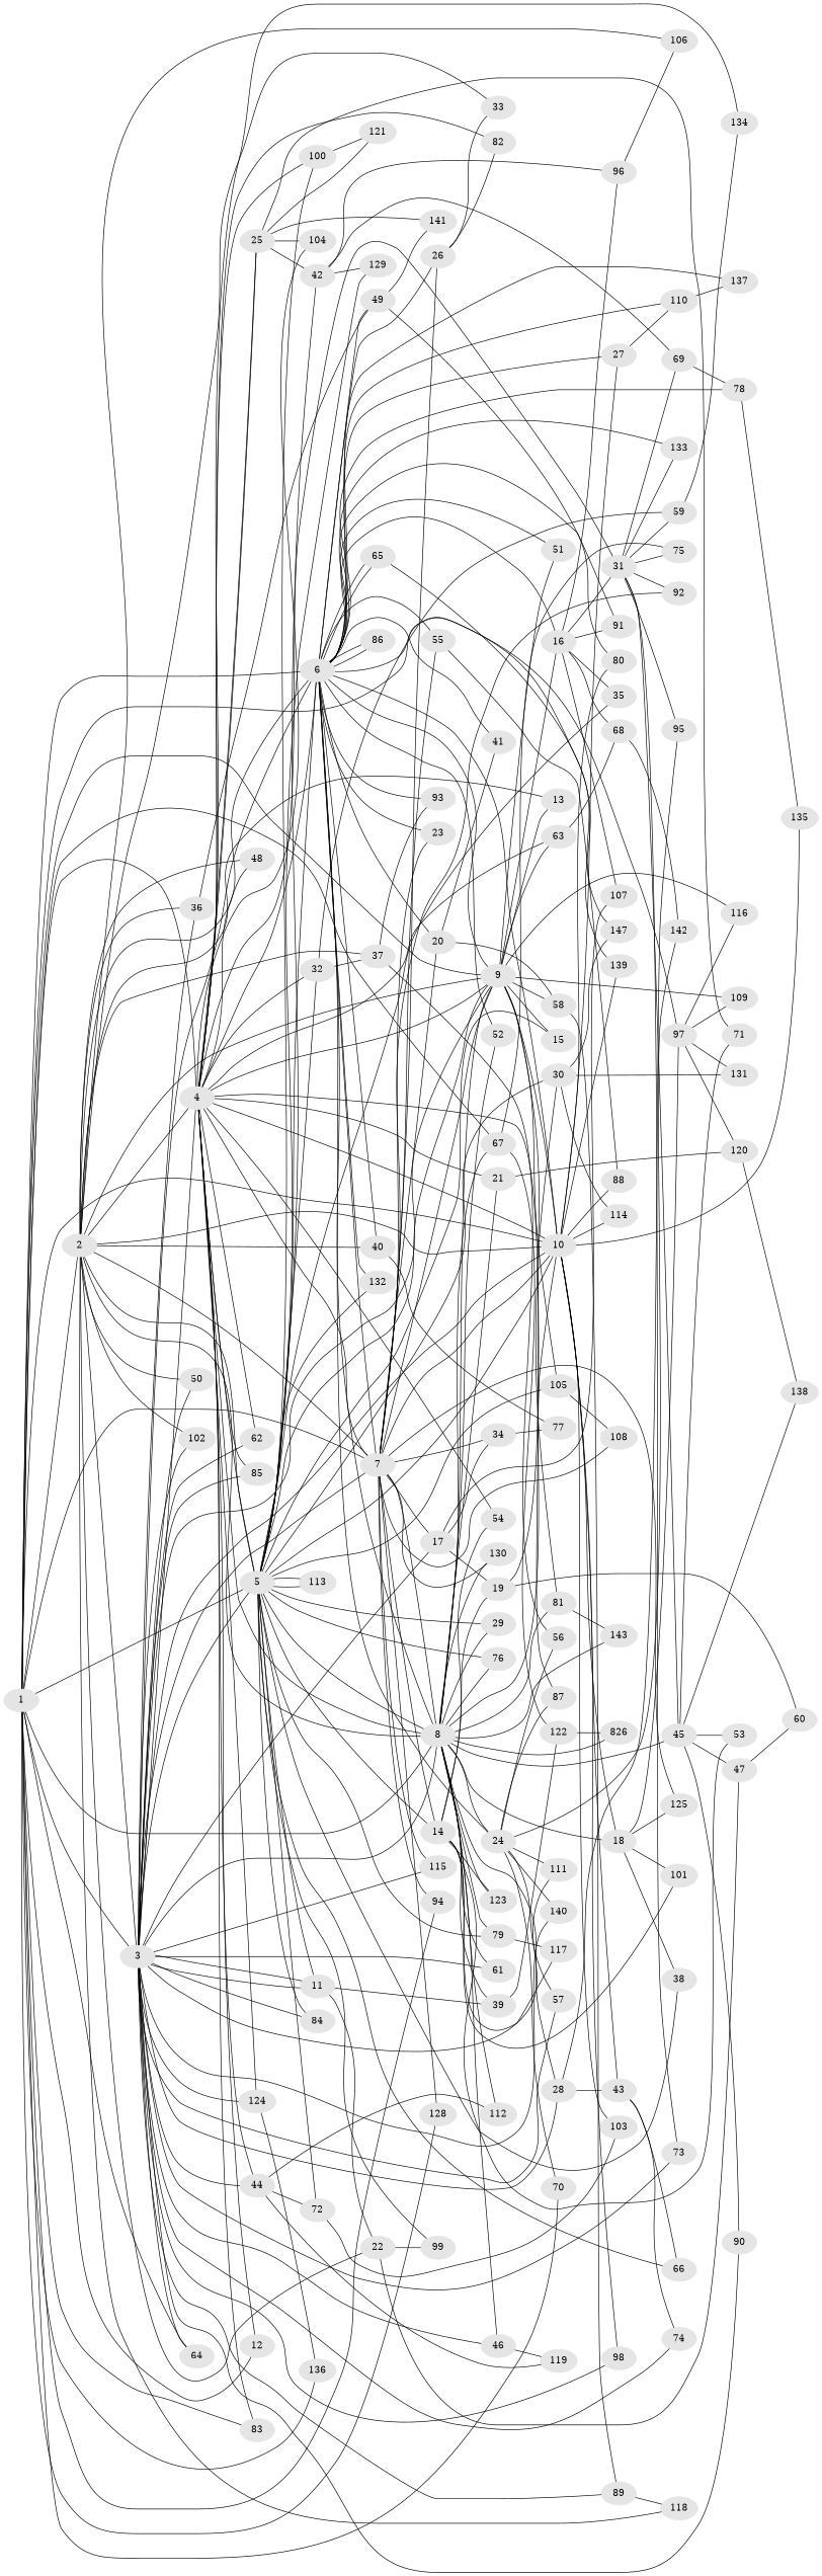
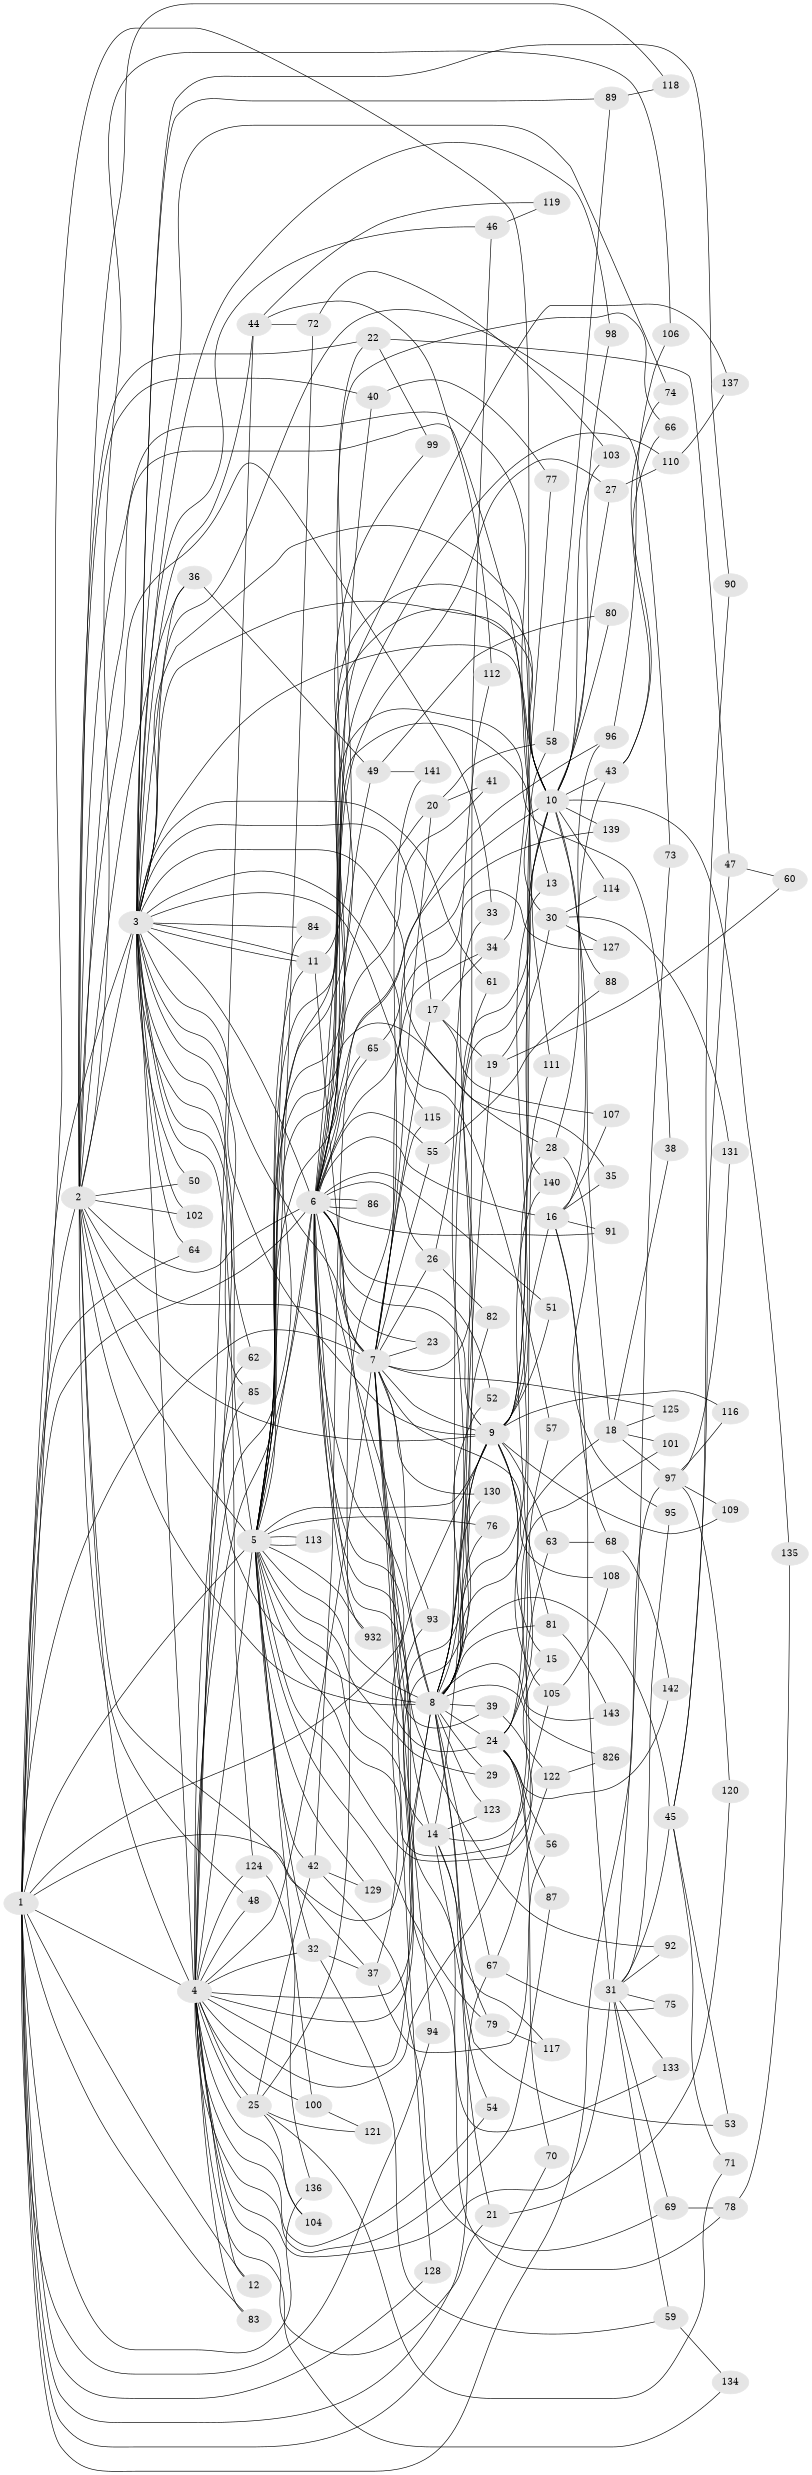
  graph {
    rankdir=LR
    node [color=gray90 style=filled]
    1
    2
    3
    4
    5
    6
    7
    8
    9
    10
    12
    64
    67
    70
    83
    94
    97
    128
    136
    13
    22
    33
    36
    37
    40
    48
    50
    102
    106
    118
    11
    17
    28
    44
    46
    57
    61
    62
    73
    74
    84
    85
    89
    90
    98
    111
    115
    124
    140
    21
    25
    31
    32
    54
    63
    82
    87
    100
    104
    134
    14
    15
    29
    30
    35
    38
    42
    66
    72
    76
    79
    99
    105
    113
    129
-   132
+   132 [label=932]
    16
    20
    23
    24
    26
    27
    41
    49
    51
    52
    55
    65
    78
    86
    91
    93
    110
-   127 [label=147]
+   127
    133
    137
    34
    92
    108
    125
    130
    18
    39
    45
    81
    112
    123
    n108 [label=826]
    143
    58
    109
    116
    43
    80
    88
    103
    114
    135
    139
    75
    122
    120
    131
    47
    56
    77
    19
    107
    95
    119
    71
    121
    141
    59
    69
    68
    53
    101
    117
    96
    142
-   138
    60
    1 -- 2
    1 -- 3
    1 -- 4
    1 -- 5
    1 -- 6
    1 -- 7
    1 -- 8
    1 -- 9
    1 -- 10
    1 -- 12
    1 -- 64
    1 -- 67
    1 -- 70
    1 -- 83
    1 -- 94
    1 -- 97
    1 -- 128
    1 -- 136
    2 -- 3
    2 -- 4
    2 -- 5
    2 -- 6
    2 -- 7
    2 -- 8
    2 -- 9
    2 -- 10
    2 -- 13
    2 -- 22
    2 -- 33
    2 -- 36
    2 -- 37
    2 -- 40
    2 -- 48
    2 -- 50
    2 -- 102
    2 -- 106
    2 -- 118
    3 -- 4
    3 -- 5
    3 -- 6
    3 -- 7
    3 -- 8
    3 -- 9
    3 -- 10
    3 -- 64
    3 -- 36
    3 -- 50
    3 -- 102
    3 -- 11
    3 -- 11
    3 -- 17
    3 -- 28
    3 -- 44
    3 -- 46
    3 -- 57
    3 -- 61
    3 -- 62
    3 -- 73
    3 -- 74
    3 -- 84
    3 -- 85
    3 -- 89
    3 -- 90
    3 -- 98
    3 -- 111
    3 -- 115
    3 -- 124
    3 -- 140
    4 -- 5
    4 -- 6
    4 -- 7
    4 -- 8
    4 -- 9
    4 -- 10
    4 -- 12
    4 -- 83
    4 -- 48
    4 -- 44
    4 -- 62
    4 -- 85
    4 -- 124
    4 -- 21
    4 -- 25
    4 -- 25
    4 -- 31
    4 -- 32
    4 -- 54
    4 -- 63
    4 -- 82
    4 -- 87
    4 -- 100
    4 -- 104
    4 -- 134
    5 -- 6
    5 -- 8
    5 -- 9
    5 -- 10
    5 -- 11
    5 -- 84
    5 -- 32
    5 -- 100
    5 -- 14
    5 -- 15
    5 -- 29
    5 -- 30
    5 -- 35
    5 -- 38
    5 -- 42
    5 -- 66
    5 -- 72
    5 -- 76
    5 -- 79
    5 -- 99
    5 -- 105
    5 -- 113
    5 -- 113
    5 -- 129
    5 -- 132
    6 -- 7
    6 -- 8
    6 -- 9
    6 -- 10
    6 -- 40
    6 -- 132
    6 -- 16
    6 -- 20
    6 -- 23
    6 -- 24
    6 -- 26
    6 -- 27
    6 -- 41
    6 -- 49
    6 -- 51
    6 -- 52
    6 -- 55
    6 -- 65
    6 -- 65
    6 -- 78
    6 -- 86
    6 -- 86
    6 -- 91
    6 -- 93
    6 -- 110
    6 -- 127
    6 -- 133
    6 -- 137
    7 -- 8
    7 -- 9
    7 -- 10
    7 -- 94
    7 -- 128
    7 -- 17
    7 -- 115
    7 -- 14
    7 -- 20
    7 -- 23
    7 -- 26
    7 -- 55
    7 -- 34
    7 -- 92
    7 -- 108
    7 -- 125
    7 -- 130
    8 -- 9
    8 -- 10
    8 -- 67
    8 -- 28
    8 -- 46
    8 -- 61
    8 -- 21
    8 -- 29
    8 -- 76
    8 -- 79
    8 -- 24
    8 -- 52
    8 -- 130
    8 -- 18
    8 -- 39
    8 -- 45
    8 -- 81
    8 -- 112
    8 -- 123
    8 -- n108
    8 -- 143
    9 -- 10
    9 -- 13
    9 -- 63
    9 -- 15
    9 -- 105
    9 -- 16
    9 -- 51
    9 -- 81
    9 -- 58
    9 -- 109
    9 -- 116
    10 -- 98
    10 -- 27
    10 -- 18
    10 -- 43
    10 -- 80
    10 -- 88
    10 -- 103
    10 -- 114
    10 -- 135
    10 -- 139
    67 -- 75
    67 -- 122
    97 -- 109
    97 -- 116
    97 -- 120
    97 -- 131
    22 -- 99
    22 -- 47
    36 -- 49
    37 -- 93
    37 -- 56
    40 -- 77
    11 -- 22
    11 -- 39
    17 -- 34
    17 -- 19
    17 -- 107
    28 -- 43
    28 -- 95
    44 -- 72
    44 -- 112
    44 -- 119
    46 -- 119
    89 -- 118
    124 -- 136
    21 -- 120
    25 -- 104
    25 -- 42
    25 -- 71
    25 -- 121
    25 -- 141
    31 -- 73
    31 -- 133
    31 -- 92
    31 -- 45
    31 -- 75
    31 -- 95
    31 -- 59
    31 -- 69
    32 -- 37
    32 -- 59
    63 -- 68
    100 -- 121
    14 -- 54
    14 -- 123
    14 -- 19
    14 -- 53
    14 -- 101
    14 -- 117
    30 -- 127
    30 -- 114
    30 -- 131
    42 -- 129
    42 -- 69
    42 -- 96
    72 -- 103
    79 -- 117
    105 -- 108
    16 -- 31
    16 -- 35
    16 -- 91
    16 -- 107
    16 -- 68
    16 -- 96
    20 -- 41
    20 -- 58
    24 -- 70
    24 -- 57
    24 -- 111
    24 -- 140
    24 -- 87
    24 -- 56
    24 -- 142
    26 -- 33
    26 -- 82
    27 -- 110
    49 -- 80
    49 -- 141
    55 -- 88
    65 -- 139
    78 -- 135
    110 -- 137
    34 -- 77
    18 -- 97
    18 -- 38
    18 -- 125
    18 -- 101
    39 -- 122
    45 -- 90
    45 -- 47
    45 -- 71
    45 -- 53
-   45 -- 138
    81 -- 143
    58 -- 89
    43 -- 74
    43 -- 66
    122 -- n108
-   120 -- 138
    47 -- 60
    19 -- 30
    19 -- 60
    59 -- 134
    69 -- 78
    68 -- 142
    96 -- 106
  }
